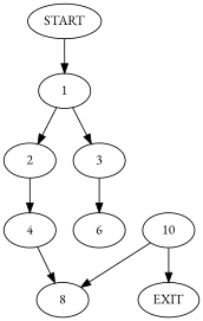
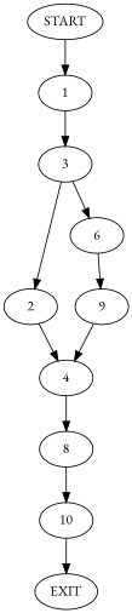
  digraph {
    fontname="EB Garamond"
    node [fontname="EB Garamond"]
    edge [fontname="EB Garamond"]
    n1 [label=START]
    1
    2
    3
    n5 [label=EXIT]
    4
    6
    8
+   9
    10
    n1 -> 1
-   1 -> 2
+   3 -> 2
    1 -> 3
    2 -> 4
    3 -> 6
    4 -> 8
-   10 -> 8
+   6 -> 9
+   8 -> 10
+   9 -> 4
    10 -> n5
  }
